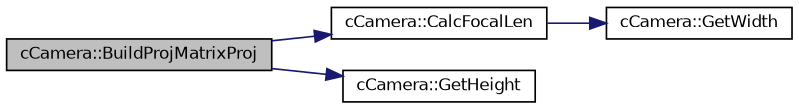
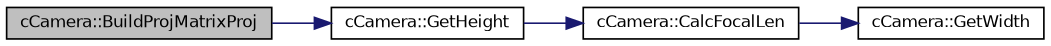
  digraph {
    rankdir=LR
    node [color=black fillcolor=white fontname=Helvetica fontsize=10 shape=record style=filled]
    edge [color=midnightblue fontname=Helvetica fontsize=10 labelfontname=Helvetica labelfontsize=10 style=solid]
    n1 [fillcolor=grey75 fontcolor=black height=0.2 label="cCamera::BuildProjMatrixProj" width=0.4]
    n2 [height=0.2 label="cCamera::CalcFocalLen" width=0.4]
    n3 [height=0.2 label="cCamera::GetHeight" width=0.4]
    n4 [height=0.2 label="cCamera::GetWidth" width=0.4]
-   n1 -> n2
+   n3 -> n2
    n1 -> n3
    n2 -> n4
  }
